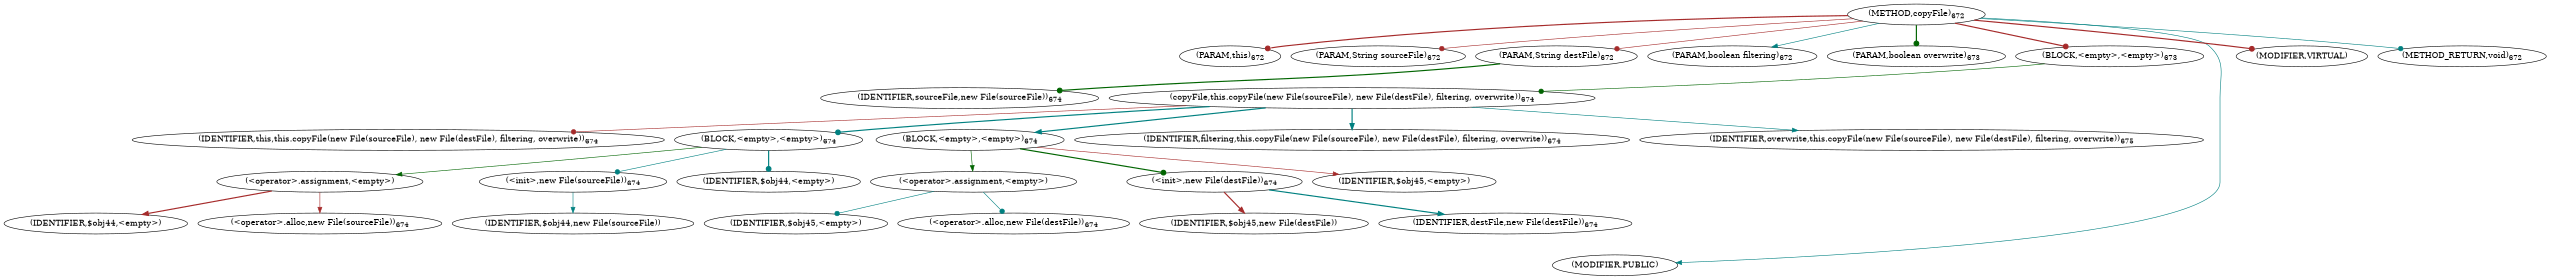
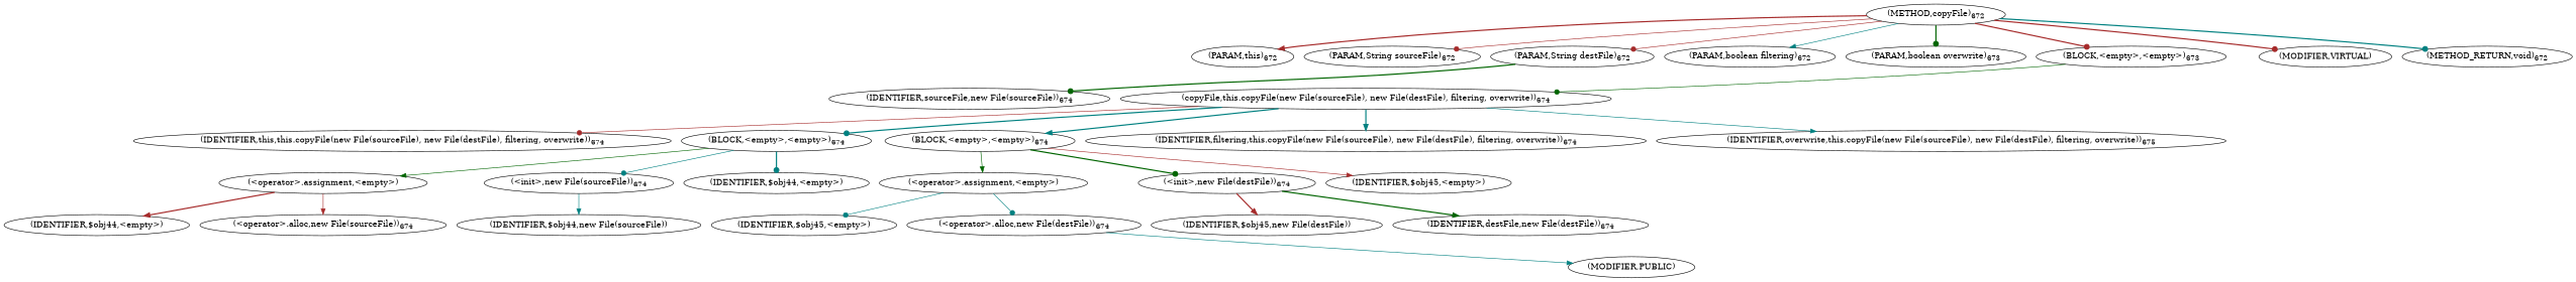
  digraph {
    edge [arrowhead=dot color=teal style=solid]
    n1 [label=<(METHOD,copyFile)<SUB>672</SUB>>]
    n2 [label=<(PARAM,this)<SUB>672</SUB>>]
    n3 [label=<(PARAM,String sourceFile)<SUB>672</SUB>>]
    n4 [label=<(PARAM,String destFile)<SUB>672</SUB>>]
    n5 [label=<(PARAM,boolean filtering)<SUB>672</SUB>>]
    n6 [label=<(PARAM,boolean overwrite)<SUB>673</SUB>>]
    n7 [label=<(BLOCK,&lt;empty&gt;,&lt;empty&gt;)<SUB>673</SUB>>]
    n8 [label=<(MODIFIER,PUBLIC)>]
    n9 [label=<(MODIFIER,VIRTUAL)>]
    n10 [label=<(METHOD_RETURN,void)<SUB>672</SUB>>]
    n11 [label=<(IDENTIFIER,sourceFile,new File(sourceFile))<SUB>674</SUB>>]
    n12 [label=<(copyFile,this.copyFile(new File(sourceFile), new File(destFile), filtering, overwrite))<SUB>674</SUB>>]
    n13 [label=<(IDENTIFIER,this,this.copyFile(new File(sourceFile), new File(destFile), filtering, overwrite))<SUB>674</SUB>>]
    n14 [label=<(BLOCK,&lt;empty&gt;,&lt;empty&gt;)<SUB>674</SUB>>]
    n15 [label=<(BLOCK,&lt;empty&gt;,&lt;empty&gt;)<SUB>674</SUB>>]
    n16 [label=<(IDENTIFIER,filtering,this.copyFile(new File(sourceFile), new File(destFile), filtering, overwrite))<SUB>674</SUB>>]
    n17 [label=<(IDENTIFIER,overwrite,this.copyFile(new File(sourceFile), new File(destFile), filtering, overwrite))<SUB>675</SUB>>]
    n18 [label=<(&lt;operator&gt;.assignment,&lt;empty&gt;)>]
    n19 [label=<(&lt;init&gt;,new File(sourceFile))<SUB>674</SUB>>]
    n20 [label=<(IDENTIFIER,$obj44,&lt;empty&gt;)>]
    n21 [label=<(&lt;operator&gt;.assignment,&lt;empty&gt;)>]
    n22 [label=<(&lt;init&gt;,new File(destFile))<SUB>674</SUB>>]
    n23 [label=<(IDENTIFIER,$obj45,&lt;empty&gt;)>]
    n24 [label=<(IDENTIFIER,$obj44,&lt;empty&gt;)>]
    n25 [label=<(&lt;operator&gt;.alloc,new File(sourceFile))<SUB>674</SUB>>]
    n26 [label=<(IDENTIFIER,$obj44,new File(sourceFile))>]
    n27 [label=<(IDENTIFIER,$obj45,&lt;empty&gt;)>]
    n28 [label=<(&lt;operator&gt;.alloc,new File(destFile))<SUB>674</SUB>>]
    n29 [label=<(IDENTIFIER,$obj45,new File(destFile))>]
    n30 [label=<(IDENTIFIER,destFile,new File(destFile))<SUB>674</SUB>>]
-   n1 -> n2 [color=brown style=bold]
+   n1 -> n2 [arrowhead=normal color=brown style=bold]
    n1 -> n3 [color=brown]
    n1 -> n4 [color=brown]
    n1 -> n5 [arrowhead=normal]
    n1 -> n6 [color=darkgreen style=bold]
    n1 -> n7 [color=brown style=bold]
-   n1 -> n8 [arrowhead=normal]
+   n28 -> n8 [arrowhead=normal]
    n1 -> n9 [color=brown style=bold]
-   n1 -> n10
+   n1 -> n10 [style=bold]
    n4 -> n11 [color=darkgreen style=bold]
    n7 -> n12 [color=darkgreen]
    n12 -> n13 [color=brown]
    n12 -> n14 [style=bold]
    n12 -> n15 [arrowhead=normal style=bold]
    n12 -> n16 [arrowhead=normal style=bold]
    n12 -> n17 [arrowhead=normal]
    n14 -> n18 [arrowhead=normal color=darkgreen]
    n14 -> n19
    n14 -> n20 [style=bold]
    n15 -> n21 [arrowhead=normal color=darkgreen]
    n15 -> n22 [color=darkgreen style=bold]
    n15 -> n23 [arrowhead=normal color=brown]
    n18 -> n24 [arrowhead=normal color=brown style=bold]
    n18 -> n25 [arrowhead=normal color=brown]
    n19 -> n26 [arrowhead=normal]
    n21 -> n27
    n21 -> n28
    n22 -> n29 [arrowhead=normal color=brown style=bold]
-   n22 -> n30 [arrowhead=normal style=bold]
+   n22 -> n30 [arrowhead=normal color=darkgreen style=bold]
  }
